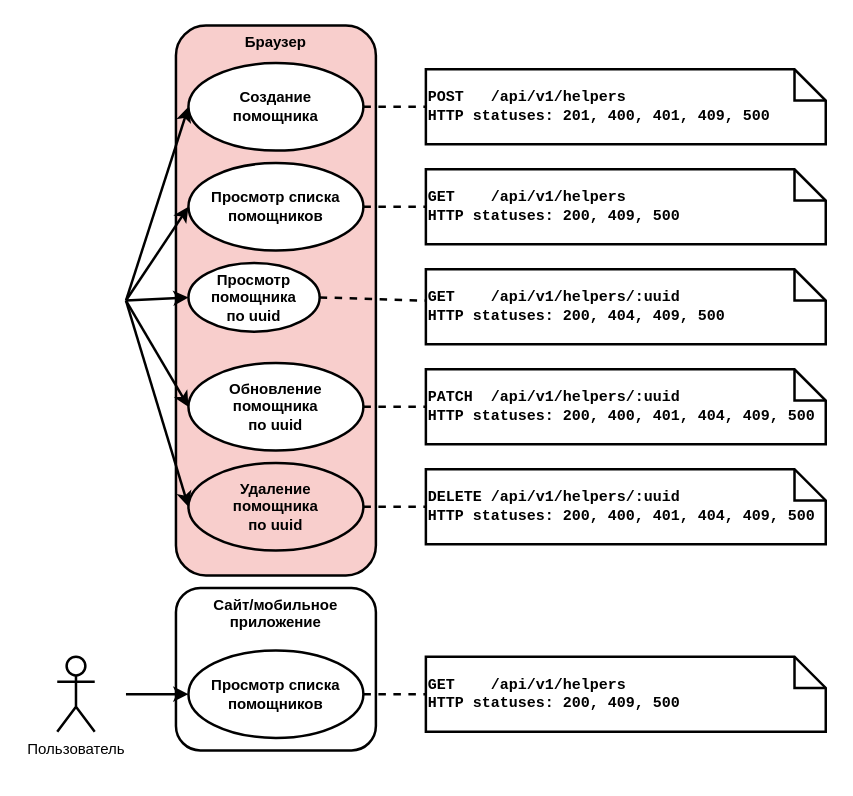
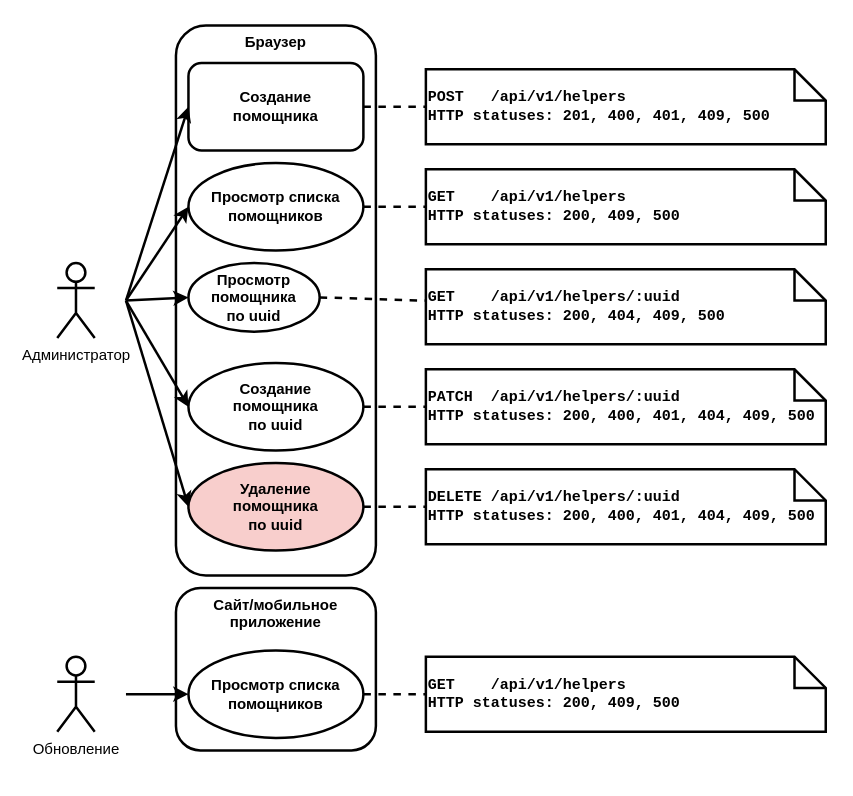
  <mxCell id="0" />
  <mxCell id="1" parent="0" />
  <mxCell id="2" value="&amp;nbsp;" style="html=1;whiteSpace=wrap;fillColor=none;strokeColor=none;" parent="1" vertex="1"><mxGeometry x="20" y="180" width="80" height="120" as="geometry" /></mxCell>
- <mxCell id="3" value="Браузер" style="html=1;whiteSpace=wrap;rounded=1;strokeWidth=2;fontStyle=1;verticalAlign=top;fillColor=#f8cecc;" parent="1" vertex="1"><mxGeometry x="140" y="20" width="160" height="440" as="geometry" /></mxCell>
+ <mxCell id="3" value="Браузер" style="html=1;whiteSpace=wrap;rounded=1;strokeWidth=2;fontStyle=1;verticalAlign=top;" parent="1" vertex="1"><mxGeometry x="140" y="20" width="160" height="440" as="geometry" /></mxCell>
+ <mxCell id="4" value="Администратор" style="shape=umlActor;verticalLabelPosition=bottom;verticalAlign=top;html=1;fontStyle=0;strokeWidth=2;" parent="1" vertex="1"><mxGeometry x="45" y="210" width="30" height="60" as="geometry" /></mxCell>
  <mxCell id="5" value="Сайт/мобильное приложение" style="html=1;whiteSpace=wrap;rounded=1;strokeWidth=2;fontStyle=1;verticalAlign=top;" parent="1" vertex="1"><mxGeometry x="140" y="470" width="160" height="130" as="geometry" /></mxCell>
  <mxCell id="6" style="rounded=0;orthogonalLoop=1;jettySize=auto;html=1;exitX=1;exitY=0.5;exitDx=0;exitDy=0;entryX=0;entryY=0.5;entryDx=0;entryDy=0;entryPerimeter=0;dashed=1;endArrow=none;endFill=0;strokeWidth=2;" parent="1" source="7" target="26" edge="1"><mxGeometry relative="1" as="geometry" /></mxCell>
- <mxCell id="7" value="Создание&lt;br&gt;помощника" style="ellipse;whiteSpace=wrap;html=1;strokeWidth=2;fontStyle=1" parent="1" vertex="1"><mxGeometry x="150" y="50" width="140" height="70" as="geometry" /></mxCell>
+ <mxCell id="7" value="Создание&lt;br&gt;помощника" style="whiteSpace=wrap;html=1;strokeWidth=2;fontStyle=1;rounded=1;" parent="1" vertex="1"><mxGeometry x="150" y="50" width="140" height="70" as="geometry" /></mxCell>
  <mxCell id="8" style="rounded=0;orthogonalLoop=1;jettySize=auto;html=1;exitX=1;exitY=0.5;exitDx=0;exitDy=0;entryX=0;entryY=0.5;entryDx=0;entryDy=0;entryPerimeter=0;dashed=1;endArrow=none;endFill=0;strokeWidth=2;" parent="1" source="9" target="27" edge="1"><mxGeometry relative="1" as="geometry" /></mxCell>
  <mxCell id="9" value="Просмотр списка помощников" style="ellipse;whiteSpace=wrap;html=1;strokeWidth=2;fontStyle=1" parent="1" vertex="1"><mxGeometry x="150" y="130" width="140" height="70" as="geometry" /></mxCell>
  <mxCell id="10" style="rounded=0;orthogonalLoop=1;jettySize=auto;html=1;exitX=1;exitY=0.5;exitDx=0;exitDy=0;entryX=0;entryY=0.5;entryDx=0;entryDy=0;entryPerimeter=0;dashed=1;endArrow=none;endFill=0;strokeWidth=2;" parent="1" source="11" target="31" edge="1"><mxGeometry relative="1" as="geometry" /></mxCell>
  <mxCell id="11" value="Просмотр списка помощников" style="ellipse;whiteSpace=wrap;html=1;strokeWidth=2;fontStyle=1" parent="1" vertex="1"><mxGeometry x="150" y="520" width="140" height="70" as="geometry" /></mxCell>
  <mxCell id="12" style="rounded=0;orthogonalLoop=1;jettySize=auto;html=1;exitX=1;exitY=0.5;exitDx=0;exitDy=0;dashed=1;endArrow=none;endFill=0;strokeWidth=2;" parent="1" source="13" target="28" edge="1"><mxGeometry relative="1" as="geometry" /></mxCell>
  <mxCell id="13" value="Просмотр&lt;br&gt;помощника&lt;br&gt;по uuid" style="ellipse;whiteSpace=wrap;html=1;strokeWidth=2;fontStyle=1" parent="1" vertex="1"><mxGeometry x="150" y="210" width="105" height="55" as="geometry" /></mxCell>
  <mxCell id="14" style="rounded=0;orthogonalLoop=1;jettySize=auto;html=1;exitX=1;exitY=0.5;exitDx=0;exitDy=0;dashed=1;strokeWidth=2;endArrow=none;endFill=0;" parent="1" source="15" target="29" edge="1"><mxGeometry relative="1" as="geometry" /></mxCell>
- <mxCell id="15" value="Обновление&lt;br&gt;помощника&lt;br&gt;по uuid" style="ellipse;whiteSpace=wrap;html=1;strokeWidth=2;fontStyle=1" parent="1" vertex="1"><mxGeometry x="150" y="290" width="140" height="70" as="geometry" /></mxCell>
+ <mxCell id="15" value="Создание&lt;br&gt;помощника&lt;br&gt;по uuid" style="ellipse;whiteSpace=wrap;html=1;strokeWidth=2;fontStyle=1" parent="1" vertex="1"><mxGeometry x="150" y="290" width="140" height="70" as="geometry" /></mxCell>
  <mxCell id="16" style="rounded=0;orthogonalLoop=1;jettySize=auto;html=1;exitX=1;exitY=0.5;exitDx=0;exitDy=0;entryX=0;entryY=0.5;entryDx=0;entryDy=0;entryPerimeter=0;dashed=1;endArrow=none;endFill=0;strokeWidth=2;" parent="1" source="17" target="30" edge="1"><mxGeometry relative="1" as="geometry" /></mxCell>
  <mxCell id="17" value="Удаление&lt;br&gt;помощника&lt;br&gt;по uuid" style="ellipse;whiteSpace=wrap;html=1;strokeWidth=2;fontStyle=1;fillColor=#f8cecc;" parent="1" vertex="1"><mxGeometry x="150" y="370" width="140" height="70" as="geometry" /></mxCell>
  <mxCell id="18" style="rounded=0;orthogonalLoop=1;jettySize=auto;html=1;exitX=1;exitY=0.5;exitDx=0;exitDy=0;entryX=0;entryY=0.5;entryDx=0;entryDy=0;strokeWidth=2;" parent="1" source="19" target="11" edge="1"><mxGeometry relative="1" as="geometry" /></mxCell>
  <mxCell id="19" value="&amp;nbsp;" style="html=1;whiteSpace=wrap;strokeColor=none;fillColor=none;" parent="1" vertex="1"><mxGeometry x="20" y="495" width="80" height="120" as="geometry" /></mxCell>
- <mxCell id="20" value="Пользователь" style="shape=umlActor;verticalLabelPosition=bottom;verticalAlign=top;html=1;fontStyle=0;strokeWidth=2;" parent="1" vertex="1"><mxGeometry x="45" y="525" width="30" height="60" as="geometry" /></mxCell>
+ <mxCell id="20" value="Обновление" style="shape=umlActor;verticalLabelPosition=bottom;verticalAlign=top;html=1;fontStyle=0;strokeWidth=2;" parent="1" vertex="1"><mxGeometry x="45" y="525" width="30" height="60" as="geometry" /></mxCell>
  <mxCell id="21" style="rounded=0;orthogonalLoop=1;jettySize=auto;html=1;exitX=1;exitY=0.5;exitDx=0;exitDy=0;entryX=0;entryY=0.5;entryDx=0;entryDy=0;strokeWidth=2;" parent="1" source="2" target="7" edge="1"><mxGeometry relative="1" as="geometry" /></mxCell>
  <mxCell id="22" style="rounded=0;orthogonalLoop=1;jettySize=auto;html=1;exitX=1;exitY=0.5;exitDx=0;exitDy=0;entryX=0;entryY=0.5;entryDx=0;entryDy=0;strokeWidth=2;" parent="1" source="2" target="9" edge="1"><mxGeometry relative="1" as="geometry" /></mxCell>
  <mxCell id="23" style="rounded=0;orthogonalLoop=1;jettySize=auto;html=1;exitX=1;exitY=0.5;exitDx=0;exitDy=0;entryX=0;entryY=0.5;entryDx=0;entryDy=0;strokeWidth=2;" parent="1" source="2" target="13" edge="1"><mxGeometry relative="1" as="geometry" /></mxCell>
  <mxCell id="24" style="rounded=0;orthogonalLoop=1;jettySize=auto;html=1;exitX=1;exitY=0.5;exitDx=0;exitDy=0;entryX=0;entryY=0.5;entryDx=0;entryDy=0;strokeWidth=2;" parent="1" source="2" target="15" edge="1"><mxGeometry relative="1" as="geometry" /></mxCell>
  <mxCell id="25" style="rounded=0;orthogonalLoop=1;jettySize=auto;html=1;exitX=1;exitY=0.5;exitDx=0;exitDy=0;entryX=0;entryY=0.5;entryDx=0;entryDy=0;strokeWidth=2;" parent="1" source="2" target="17" edge="1"><mxGeometry relative="1" as="geometry" /></mxCell>
  <mxCell id="26" value="POST&amp;nbsp; &amp;nbsp;/api/v1/helpers&lt;br&gt;HTTP statuses: 201, 400, 401, 409, 500" style="shape=note2;boundedLbl=1;whiteSpace=wrap;html=1;size=25;verticalAlign=middle;align=left;strokeWidth=2;fontStyle=1;fontFamily=Courier New;" parent="1" vertex="1"><mxGeometry x="340" y="55" width="320" height="60" as="geometry" /></mxCell>
  <mxCell id="27" value="GET&amp;nbsp; &amp;nbsp; /api/v1/helpers&lt;br&gt;HTTP statuses: 200, 409, 500" style="shape=note2;boundedLbl=1;whiteSpace=wrap;html=1;size=25;verticalAlign=middle;align=left;strokeWidth=2;fontStyle=1;fontFamily=Courier New;" parent="1" vertex="1"><mxGeometry x="340" y="135" width="320" height="60" as="geometry" /></mxCell>
  <mxCell id="28" value="GET&amp;nbsp; &amp;nbsp; /api/v1/helpers/:uuid&lt;br&gt;HTTP statuses: 200, 404, 409, 500" style="shape=note2;boundedLbl=1;whiteSpace=wrap;html=1;size=25;verticalAlign=middle;align=left;strokeWidth=2;fontStyle=1;fontFamily=Courier New;" parent="1" vertex="1"><mxGeometry x="340" y="215" width="320" height="60" as="geometry" /></mxCell>
  <mxCell id="29" value="PATCH&amp;nbsp; /api/v1/helpers/:uuid&lt;br&gt;HTTP statuses: 200, 400, 401, 404, 409, 500" style="shape=note2;boundedLbl=1;whiteSpace=wrap;html=1;size=25;verticalAlign=middle;align=left;strokeWidth=2;fontStyle=1;fontFamily=Courier New;" parent="1" vertex="1"><mxGeometry x="340" y="295" width="320" height="60" as="geometry" /></mxCell>
  <mxCell id="30" value="DELETE /api/v1/helpers/:uuid&lt;br&gt;HTTP statuses: 200, 400, 401, 404, 409, 500" style="shape=note2;boundedLbl=1;whiteSpace=wrap;html=1;size=25;verticalAlign=middle;align=left;strokeWidth=2;fontStyle=1;fontFamily=Courier New;" parent="1" vertex="1"><mxGeometry x="340" y="375" width="320" height="60" as="geometry" /></mxCell>
  <mxCell id="31" value="GET&amp;nbsp; &amp;nbsp; /api/v1/helpers&lt;br&gt;HTTP statuses: 200, 409, 500" style="shape=note2;boundedLbl=1;whiteSpace=wrap;html=1;size=25;verticalAlign=middle;align=left;strokeWidth=2;fontStyle=1;fontFamily=Courier New;" parent="1" vertex="1"><mxGeometry x="340" y="525" width="320" height="60" as="geometry" /></mxCell>
